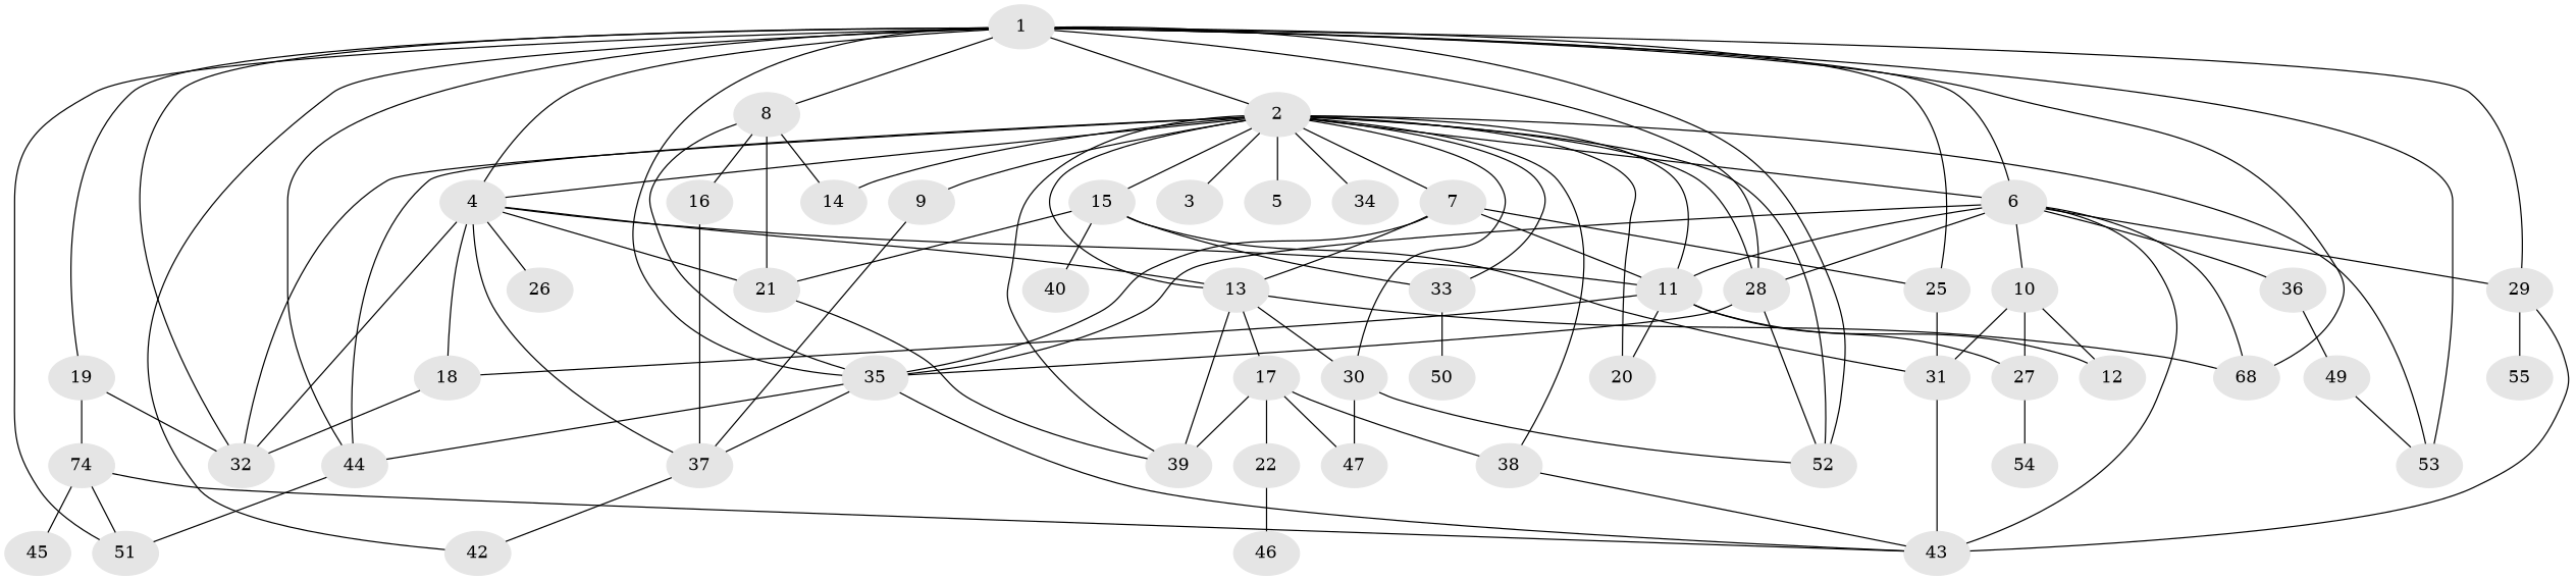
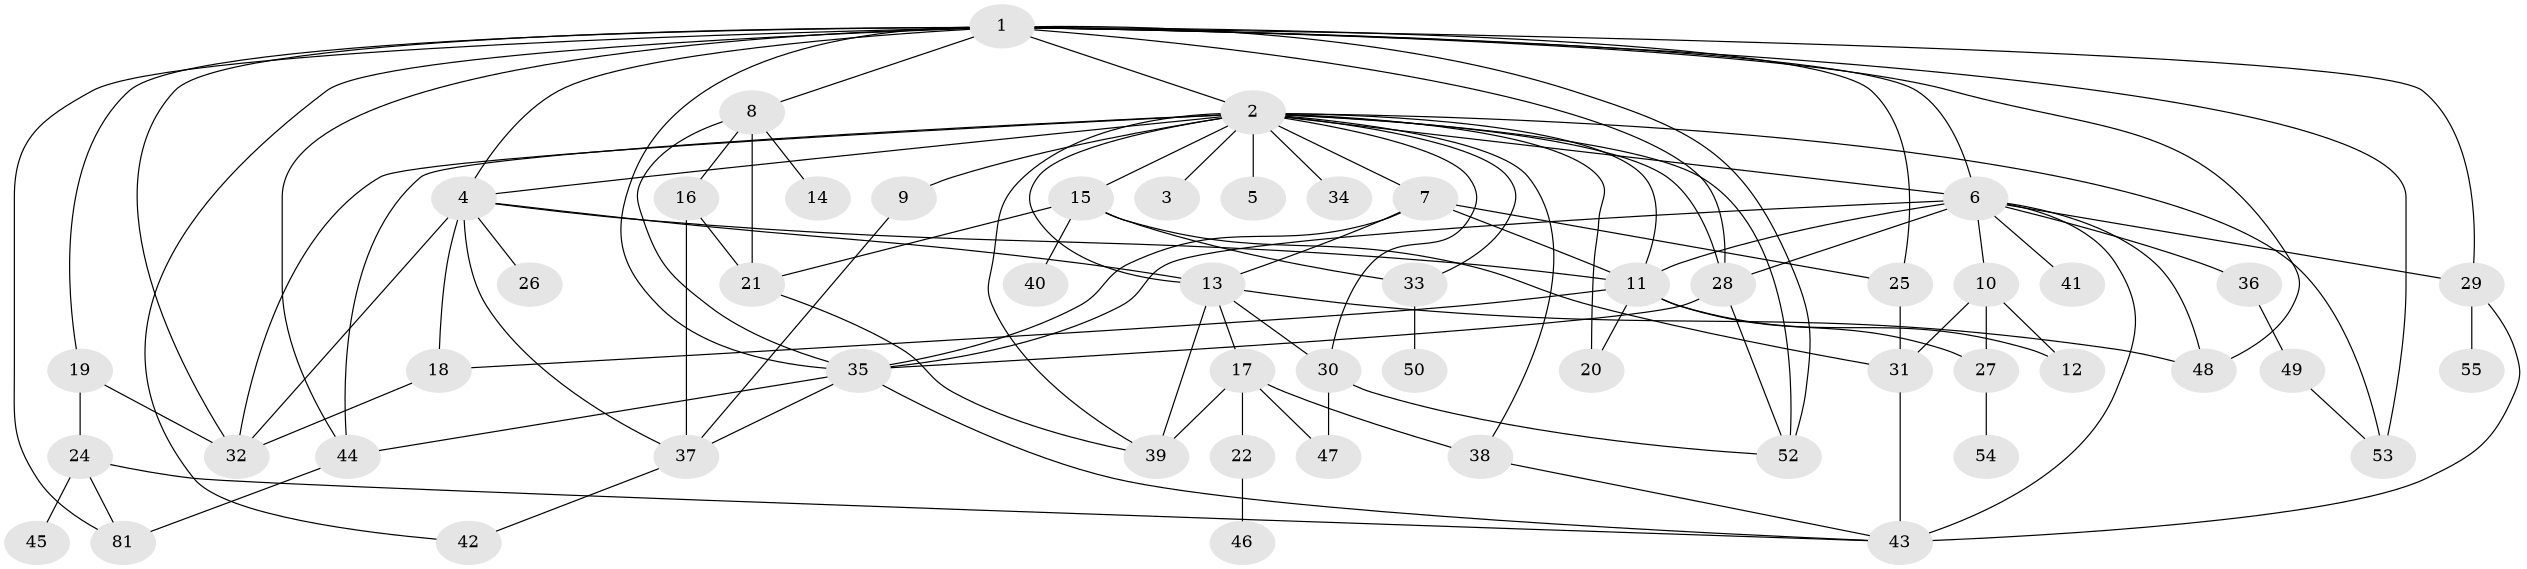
  graph {
    node [color=gray90 style=filled]
    edge [weight=1.0]
    1
    2
    4
    6
    8
    19
    25
    28
    29
    32
    35
    42
    44
-   48 [label=68]
-   51
+   48
+   51 [label=81]
    52
    53
    3
    5
    7
    9
    11
    13
    14
    15
    20
    30
    33
    34
    38
    39
    18
    21
    26
    37
    10
    36
+   41
    43
    16
-   24 [label=74]
+   24
    31
    55
    12
    27
    17
    40
    47
    50
    49
    54
    22
    46
    45
    1 -- 2 [weight=2.0]
    1 -- 4
    1 -- 6
    1 -- 8 [weight=2.0]
    1 -- 19
    1 -- 25
    1 -- 28 [weight=2.0]
    1 -- 29
    1 -- 32 [weight=2.0]
    1 -- 35 [weight=3.0]
    1 -- 42
    1 -- 44
    1 -- 48
    1 -- 51
    1 -- 52 [weight=2.0]
    1 -- 53 [weight=2.0]
    2 -- 4
    2 -- 6
    2 -- 28 [weight=2.0]
    2 -- 32 [weight=2.0]
    2 -- 44
    2 -- 52
    2 -- 53
    2 -- 3 [weight=2.0]
    2 -- 5
    2 -- 7
    2 -- 9
    2 -- 11
    2 -- 13
-   2 -- 14
    2 -- 15
    2 -- 20
    2 -- 30
    2 -- 33 [weight=2.0]
    2 -- 34
    2 -- 38
    2 -- 39
    4 -- 32 [weight=2.0]
    4 -- 11
    4 -- 13
    4 -- 18 [weight=5.0]
-   4 -- 21 [weight=2.0]
+   16 -- 21 [weight=2.0]
    4 -- 26
    4 -- 37
    6 -- 28
    6 -- 29 [weight=2.0]
    6 -- 35 [weight=2.0]
    6 -- 48
    6 -- 11 [weight=2.0]
    6 -- 10
    6 -- 36
+   6 -- 41
    6 -- 43
    8 -- 35
    8 -- 14
    8 -- 21 [weight=3.0]
    8 -- 16
    19 -- 32
    19 -- 24
    25 -- 31
    28 -- 35
    28 -- 52
    29 -- 43
    29 -- 55
    35 -- 44
    35 -- 37
    35 -- 43
    44 -- 51
    7 -- 25
    7 -- 35
    7 -- 11
    7 -- 13
    9 -- 37
    11 -- 20
    11 -- 18
    11 -- 12
    11 -- 27
    13 -- 48
    13 -- 30
    13 -- 39 [weight=4.0]
    13 -- 17
    15 -- 33
    15 -- 21
    15 -- 31
    15 -- 40
    30 -- 52
    30 -- 47
    33 -- 50
    38 -- 43
    18 -- 32
    21 -- 39
    37 -- 42
    10 -- 31
    10 -- 12
    10 -- 27
    36 -- 49
    16 -- 37
    24 -- 51
    24 -- 43
    24 -- 45
    31 -- 43 [weight=2.0]
    27 -- 54
    17 -- 38
    17 -- 39
    17 -- 47 [weight=2.0]
    17 -- 22
    49 -- 53
    22 -- 46
  }
